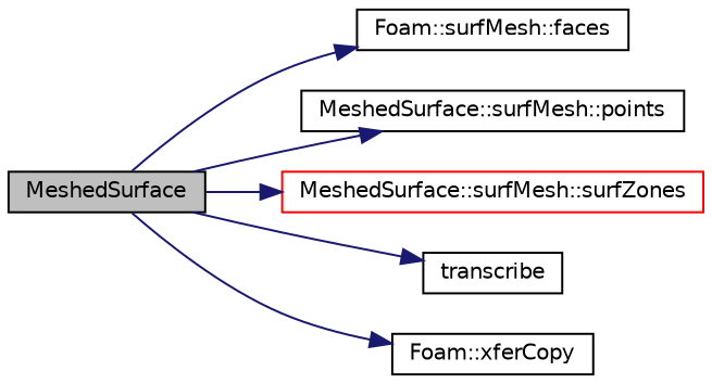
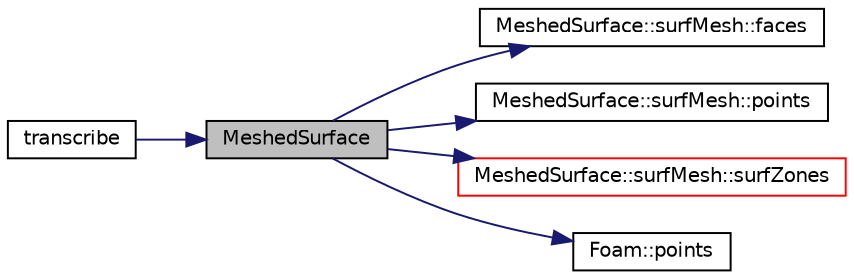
  digraph {
    rankdir=LR
    node [color=black fontname=Helvetica fontsize=10 shape=record]
    edge [color=midnightblue fontname=Helvetica fontsize=10 labelfontname=Helvetica labelfontsize=10 style=solid]
    n1 [fillcolor=grey75 fontcolor=black height=0.2 label=MeshedSurface style=filled width=0.4]
-   n2 [height=0.2 label="Foam::surfMesh::faces" width=0.4]
+   n2 [height=0.2 label="MeshedSurface::surfMesh::faces" width=0.4]
    n3 [height=0.2 label="MeshedSurface::surfMesh::points" width=0.4]
    n4 [color=red height=0.2 label="MeshedSurface::surfMesh::surfZones" width=0.4]
    n5 [height=0.2 label=transcribe width=0.4]
-   n6 [height=0.2 label="Foam::xferCopy" width=0.4]
+   n6 [height=0.2 label="Foam::points" width=0.4]
    n1 -> n2
    n1 -> n3
    n1 -> n4
-   n1 -> n5
+   n5 -> n1
    n1 -> n6
  }
